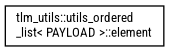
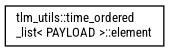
  digraph {
    rankdir=LR
    fontname="Roboto Condensed"
-   n1 [color=black fillcolor=white fontname="Roboto Condensed" fontsize=10 height=0.2 label="tlm_utils::utils_ordered\l_list\< PAYLOAD \>::element" shape=record style=filled width=0.4]
+   n1 [color=black fillcolor=white fontname="Roboto Condensed" fontsize=10 height=0.2 label="tlm_utils::time_ordered\l_list\< PAYLOAD \>::element" shape=record style=filled width=0.4]
  }
